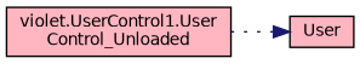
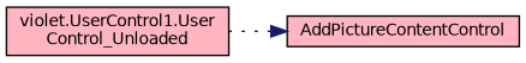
  digraph {
    rankdir=RL
    node [color=black fillcolor=lightpink fontname=Helvetica fontsize=10 shape=record style=filled]
-   n1 [fontcolor=black height=0.2 label=User width=0.4]
+   n1 [fontcolor=black height=0.2 label=AddPictureContentControl width=0.4]
    n2 [height=0.2 label="violet.UserControl1.User\lControl_Unloaded" width=0.4]
    n1 -> n2 [color=midnightblue dir=back fontname=Helvetica fontsize=10 labelfontname=Helvetica labelfontsize=10 style=dotted]
  }
